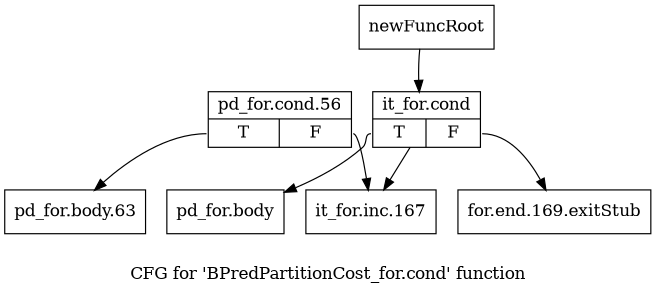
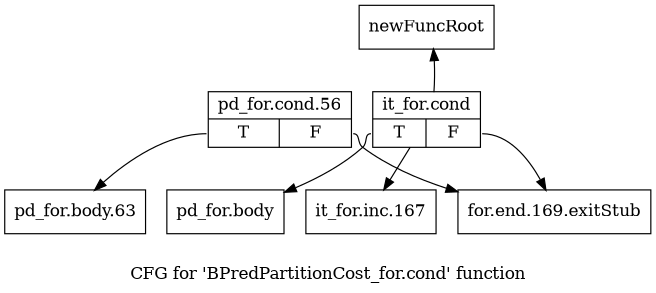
  digraph {
    label="CFG for 'BPredPartitionCost_for.cond' function"
    node [shape=record]
    n1 [label="{newFuncRoot}"]
    n2 [label="{it_for.cond|{<s0>T|<s1>F}}"]
    n3 [label="{for.end.169.exitStub}"]
    n4 [label="{pd_for.body}"]
    n5 [label="{it_for.inc.167}"]
    n6 [label="{pd_for.cond.56|{<s0>T|<s1>F}}"]
    n7 [label="{pd_for.body.63}"]
-   n1 -> n2
+   n2 -> n1
    n2 -> n3 [tailport=s1]
    n2 -> n4 [tailport=s0]
    n2 -> n5
-   n6 -> n5 [tailport=s1]
+   n6 -> n3 [tailport=s1]
    n6 -> n7 [tailport=s0]
  }
